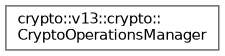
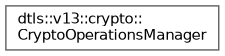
  digraph {
    rankdir=LR
-   n1 [color=grey40 fillcolor=white fontname=Helvetica fontsize=10 height=0.2 label="crypto::v13::crypto::\lCryptoOperationsManager" shape=box style=filled width=0.4]
+   n1 [color=grey40 fillcolor=white fontname=Helvetica fontsize=10 height=0.2 label="dtls::v13::crypto::\lCryptoOperationsManager" shape=box style=filled width=0.4]
  }
